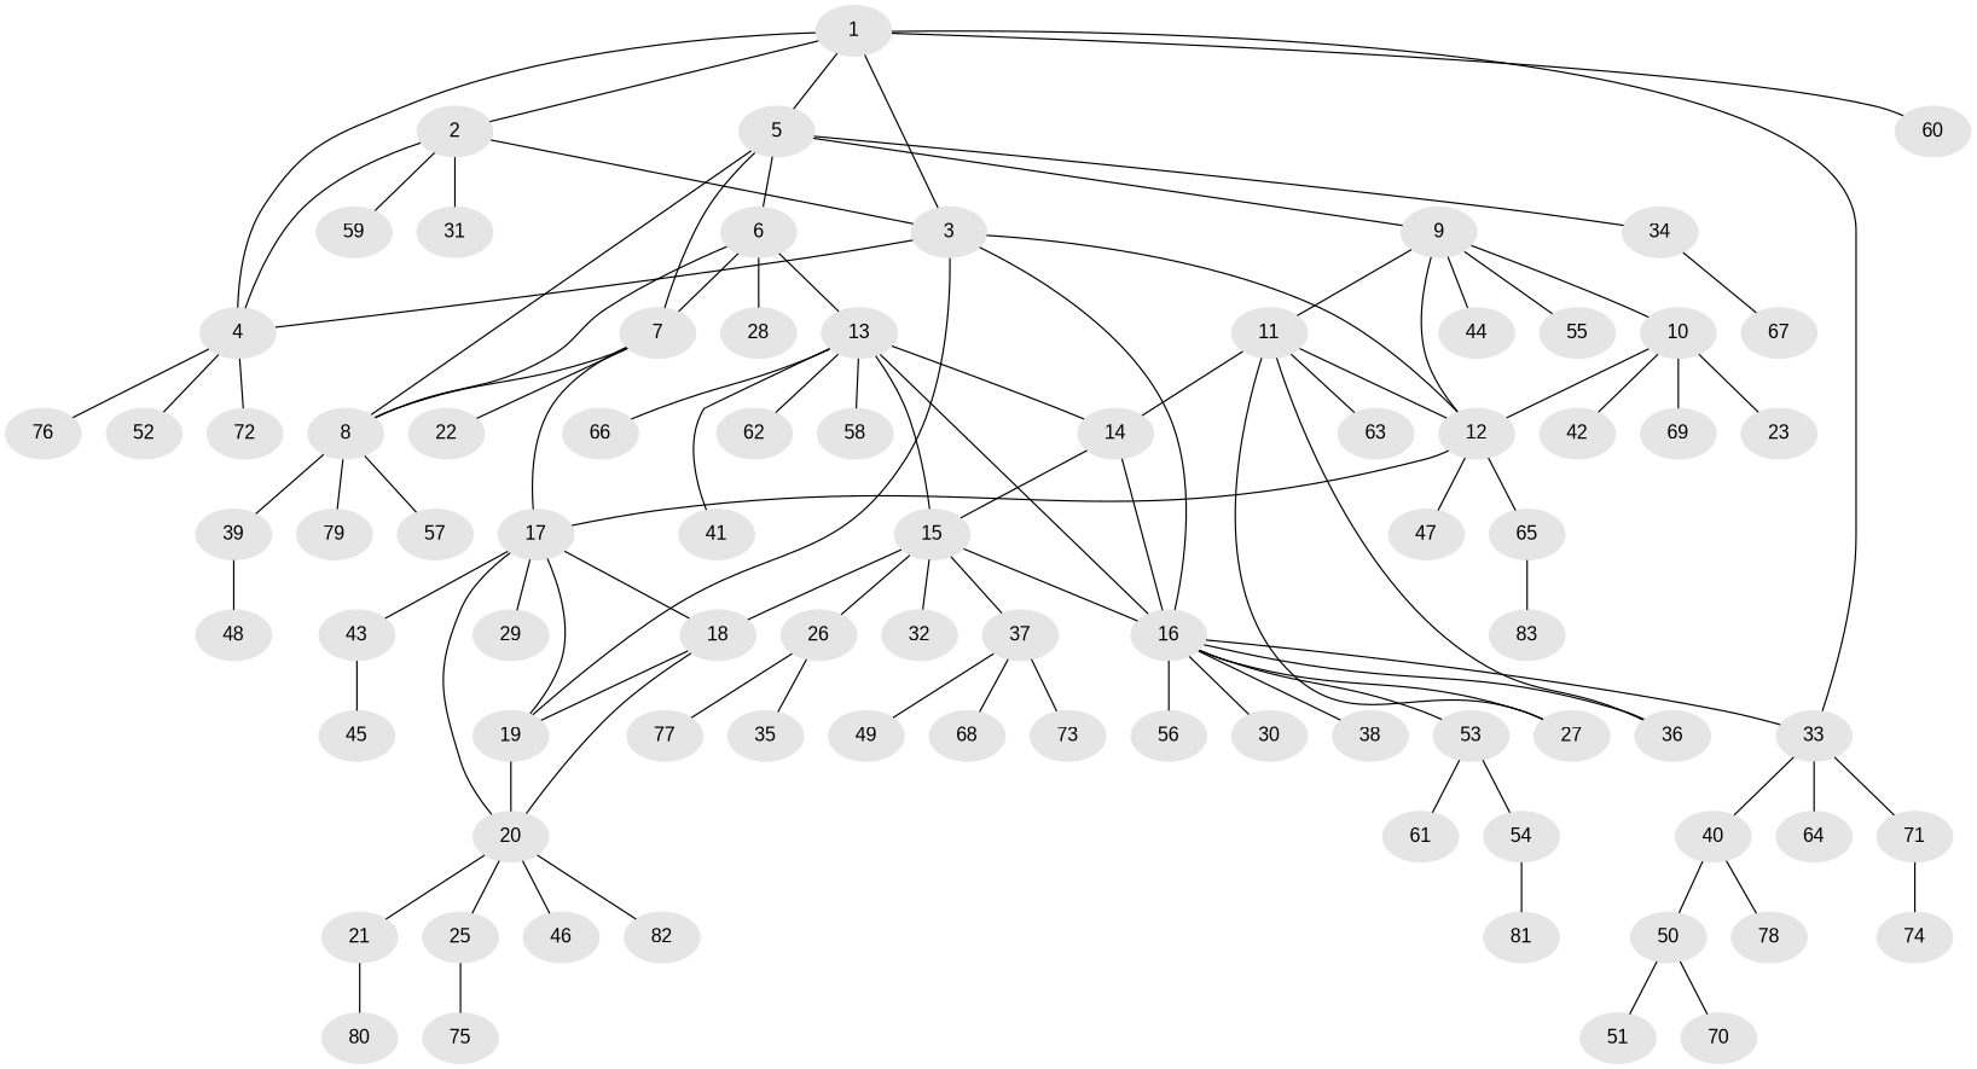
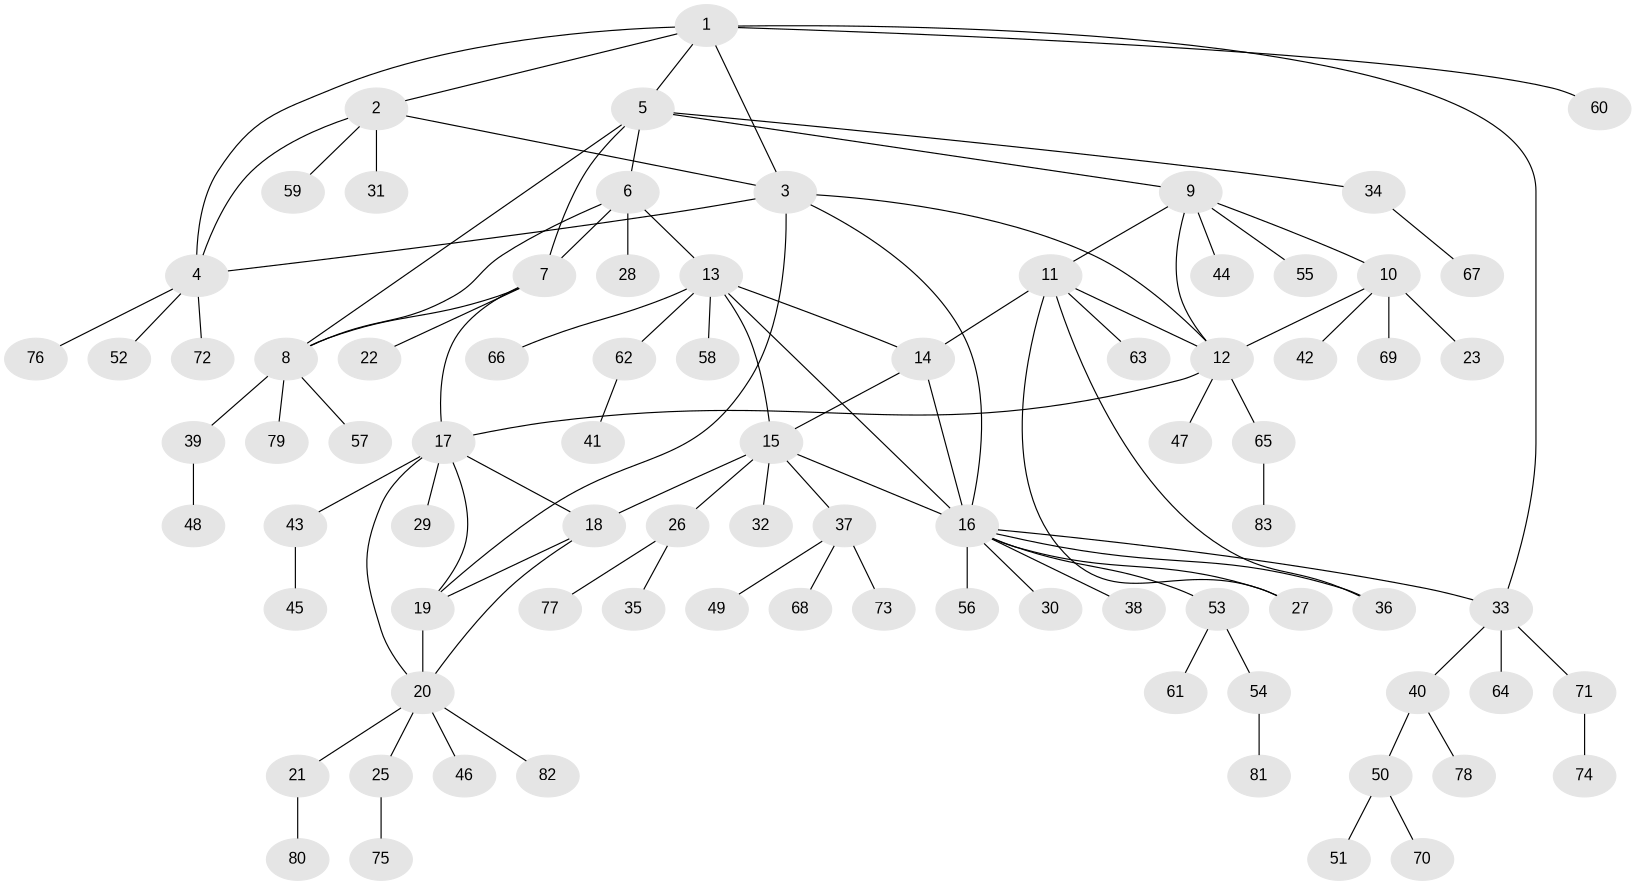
  graph {
    fontname="Liberation Sans"
    node [color=gray90 fontname="Liberation Sans" style=filled]
    edge [fontname="Liberation Sans"]
    1
    2
    3
    4
    5
    33
    60
    31
    59
    12
    16
    19
    52
    72
    76
    6
    7
    8
    9
    34
    40
    64
    71
    17
    47
    65
    27
    36
    30
    38
    53
    56
    20
    13
    28
    22
    39
    57
    79
    10
    11
    44
    55
    67
    14
    15
    41
    58
    62
    66
    18
    29
    43
    48
    23
    42
    69
    63
    83
    26
    32
    37
    35
    77
    49
    68
    73
    54
    61
    21
    25
    46
    82
    45
    80
    75
    50
    78
    74
    51
    70
    81
    1 -- 2
    1 -- 3
    1 -- 4
    1 -- 5
    1 -- 33
    1 -- 60
    2 -- 3
    2 -- 4
    2 -- 31
    2 -- 59
    3 -- 4
    3 -- 12
    3 -- 16
    3 -- 19
    4 -- 52
    4 -- 72
    4 -- 76
    5 -- 6
    5 -- 7
    5 -- 8
    5 -- 9
    5 -- 34
    33 -- 40
    33 -- 64
    33 -- 71
    12 -- 17
    12 -- 47
    12 -- 65
    16 -- 33
    16 -- 27
    16 -- 36
    16 -- 30
    16 -- 38
    16 -- 53
    16 -- 56
    19 -- 20
    6 -- 7
    6 -- 8
    6 -- 13
    6 -- 28
    7 -- 8
    7 -- 17
    7 -- 22
    8 -- 39
    8 -- 57
    8 -- 79
    9 -- 12
    9 -- 10
    9 -- 11
    9 -- 44
    9 -- 55
    34 -- 67
    40 -- 50
    40 -- 78
    71 -- 74
    17 -- 19
    17 -- 20
    17 -- 18
    17 -- 29
    17 -- 43
    65 -- 83
    53 -- 54
    53 -- 61
    20 -- 21
    20 -- 25
    20 -- 46
    20 -- 82
    13 -- 16
    13 -- 14
    13 -- 15
-   13 -- 41
+   62 -- 41
    13 -- 58
    13 -- 62
    13 -- 66
    39 -- 48
    10 -- 12
    10 -- 23
    10 -- 42
    10 -- 69
    11 -- 12
    11 -- 27
    11 -- 36
    11 -- 14
    11 -- 63
    14 -- 16
    14 -- 15
    15 -- 16
    15 -- 18
    15 -- 26
    15 -- 32
    15 -- 37
    18 -- 19
    18 -- 20
    43 -- 45
    26 -- 35
    26 -- 77
    37 -- 49
    37 -- 68
    37 -- 73
    54 -- 81
    21 -- 80
    25 -- 75
    50 -- 51
    50 -- 70
  }
